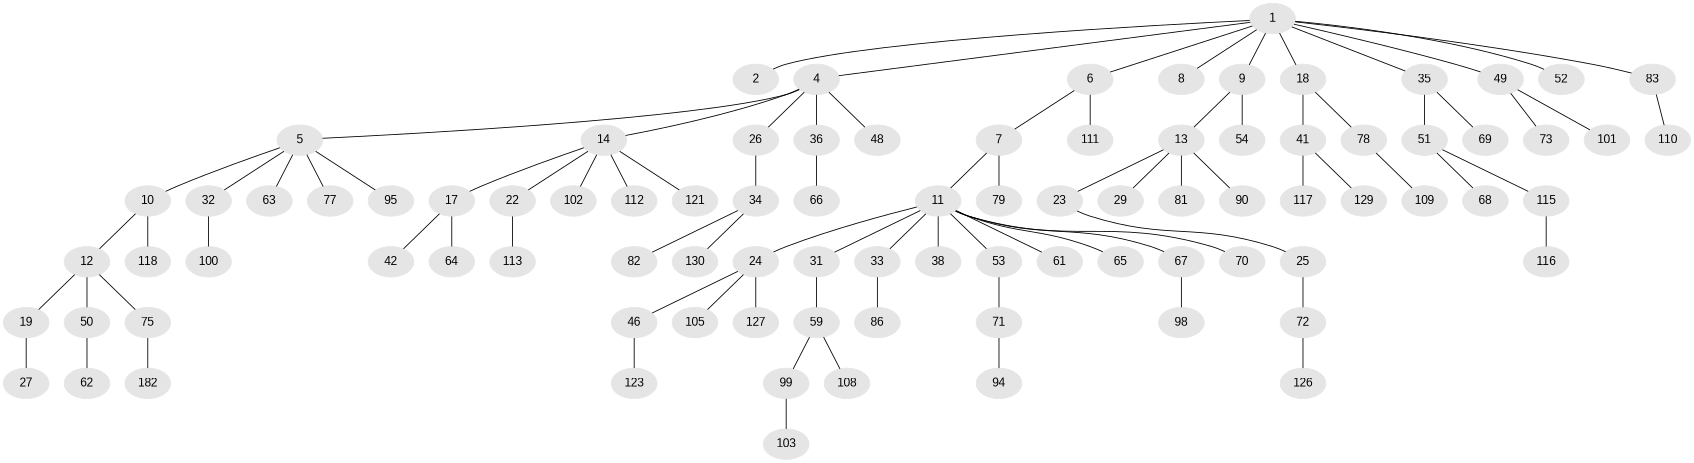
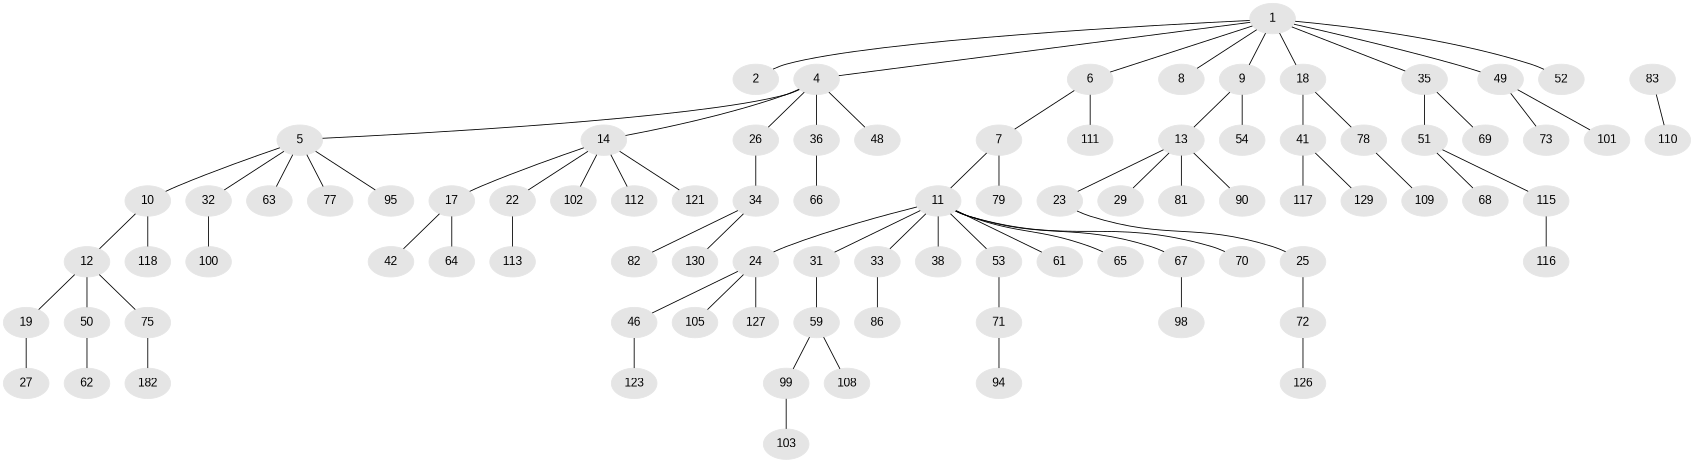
  graph {
    fontname="Liberation Sans"
    node [color=gray90 fontname="Liberation Sans" style=filled]
    edge [fontname="Liberation Sans"]
    1 [super="+3"]
    2 [super="+84"]
    4 [super="+30"]
    6 [super="+76"]
    8 [super="+120"]
    9
    18
    35 [super="+44"]
    49 [super="+89"]
    52 [super="+128"]
    83 [super="+97"]
    5 [super="+43"]
    14 [super="+16"]
    26
    36
    48
    7 [super="+37"]
    111
    13 [super="+124"]
    54
    41 [super="+58"]
    78 [super="+80"]
    51 [super="+93"]
    69
    73
    101
    110
    10 [super="+21"]
    32 [super="+114"]
    63 [super="+87"]
    77
    95
    17 [super="+60"]
    22 [super="+107"]
    102
    112 [super="+119"]
    121
    34 [super="+39"]
    66 [super="+92"]
    12 [super="+15"]
    118
    100
    11 [super="+20"]
    79
    24 [super="+28"]
    31 [super="+57"]
    33 [super="+55"]
    38
    53 [super="+56"]
    61 [super="+91"]
    65
    67
    70
    23 [super="+74"]
    29 [super="+40"]
    81
    90
    19
    50 [super="+131"]
    75 [super="+104"]
    46 [super="+88"]
    105
    127
    59 [super="+106"]
    86
    71 [super="+96"]
    98
    27 [super="+45"]
    62
    n70 [label=182]
    25 [super="+47"]
    42
    64
    113
    117
    129
    109
    72
    123
    126
    82 [super="+85"]
    130
    99 [super="+125"]
    108
    68
    115
    116
    94
    103
    1 -- 2
    1 -- 4
    1 -- 6
    1 -- 8
    1 -- 9
    1 -- 18
    1 -- 35
    1 -- 49
    1 -- 52
-   1 -- 83
    4 -- 5
    4 -- 14
    4 -- 26
    4 -- 36
    4 -- 48
    6 -- 7
    6 -- 111
    9 -- 13
    9 -- 54
    18 -- 41
    18 -- 78
    35 -- 51
    35 -- 69
    49 -- 73
    49 -- 101
    83 -- 110
    5 -- 10
    5 -- 32
    5 -- 63
    5 -- 77
    5 -- 95
    14 -- 17
    14 -- 22
    14 -- 102
    14 -- 112
    14 -- 121
    26 -- 34
    36 -- 66
    7 -- 11
    7 -- 79
    13 -- 23
    13 -- 29
    13 -- 81
    13 -- 90
    41 -- 117
    41 -- 129
    78 -- 109
    51 -- 68
    51 -- 115
    10 -- 12
    10 -- 118
    32 -- 100
    17 -- 42
    17 -- 64
    22 -- 113
    34 -- 82
    34 -- 130
    12 -- 19
    12 -- 50
    12 -- 75
    11 -- 24
    11 -- 31
    11 -- 33
    11 -- 38
    11 -- 53
    11 -- 61
    11 -- 65
    11 -- 67
    11 -- 70
    24 -- 46
    24 -- 105
    24 -- 127
    31 -- 59
    33 -- 86
    53 -- 71
    67 -- 98
    23 -- 25
    19 -- 27
    50 -- 62
    75 -- n70
    46 -- 123
    59 -- 99
    59 -- 108
    71 -- 94
    25 -- 72
    72 -- 126
    99 -- 103
    115 -- 116
  }
